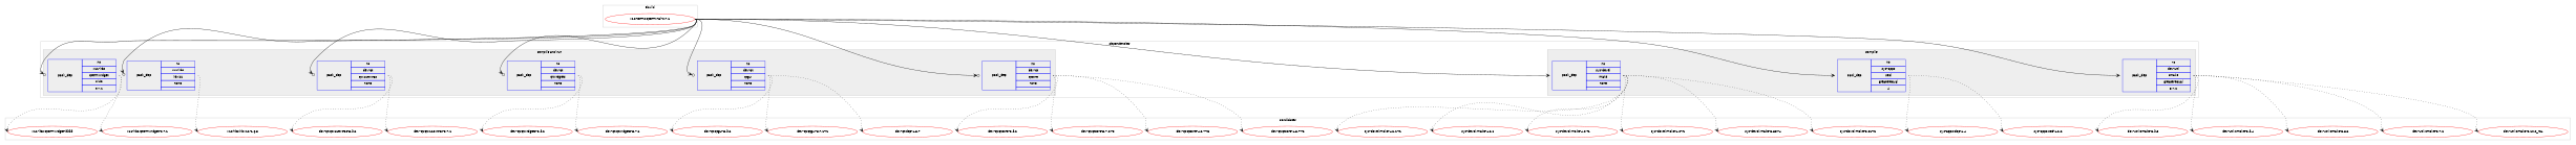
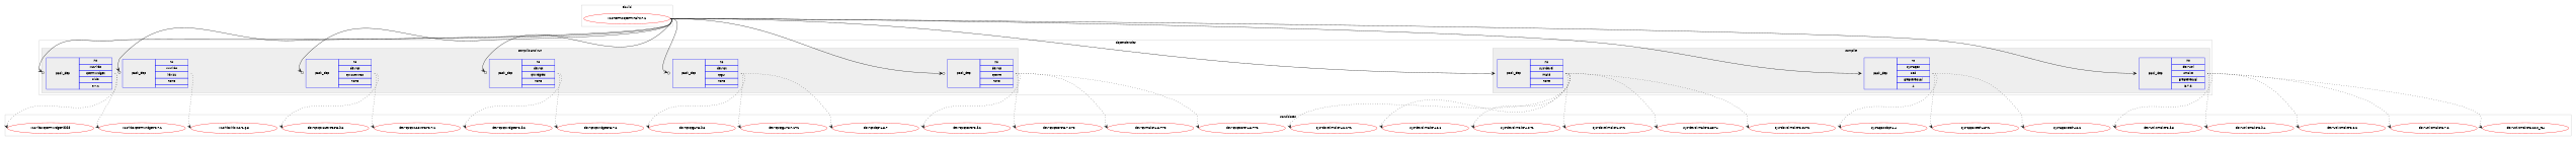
  digraph {
    compound=true
    concentrate=true
    fontname=Helvetica
    fontsize=10
    newrank=true
    rankdir=TB
    ranksep=1.5
    node [color=red fontname=Helvetica fontsize=10]
    edge [arrowhead=vee headport=w style=dotted tailport=e weight=100]
    n1 [label="x11-terms/qterminal-0.7.1" width=4]
    n2 [color=blue label=<<TABLE BORDER="0" CELLBORDER="1" CELLSPACING="0" CELLPADDING="4" WIDTH="220"><TR><TD ROWSPAN="6" CELLPADDING="30">pack_dep</TD></TR><TR><TD WIDTH="110">no</TD></TR><TR><TD>dev-util</TD></TR><TR><TD>cmake</TD></TR><TR><TD>greaterequal</TD></TR><TR><TD>3.7.2</TD></TR></TABLE>> shape=none]
    n3 [color=blue label=<<TABLE BORDER="0" CELLBORDER="1" CELLSPACING="0" CELLPADDING="4" WIDTH="220"><TR><TD ROWSPAN="6" CELLPADDING="30">pack_dep</TD></TR><TR><TD WIDTH="110">no</TD></TR><TR><TD>sys-apps</TD></TR><TR><TD>sed</TD></TR><TR><TD>greaterequal</TD></TR><TR><TD>4</TD></TR></TABLE>> shape=none]
    n4 [color=blue label=<<TABLE BORDER="0" CELLBORDER="1" CELLSPACING="0" CELLPADDING="4" WIDTH="220"><TR><TD ROWSPAN="6" CELLPADDING="30">pack_dep</TD></TR><TR><TD WIDTH="110">no</TD></TR><TR><TD>sys-devel</TD></TR><TR><TD>make</TD></TR><TR><TD>none</TD></TR><TR><TD></TD></TR></TABLE>> shape=none]
    n5 [color=blue label=<<TABLE BORDER="0" CELLBORDER="1" CELLSPACING="0" CELLPADDING="4" WIDTH="220"><TR><TD ROWSPAN="6" CELLPADDING="30">pack_dep</TD></TR><TR><TD WIDTH="110">no</TD></TR><TR><TD>dev-qt</TD></TR><TR><TD>qtcore</TD></TR><TR><TD>none</TD></TR><TR><TD></TD></TR></TABLE>> shape=none]
    n6 [color=blue label=<<TABLE BORDER="0" CELLBORDER="1" CELLSPACING="0" CELLPADDING="4" WIDTH="220"><TR><TD ROWSPAN="6" CELLPADDING="30">pack_dep</TD></TR><TR><TD WIDTH="110">no</TD></TR><TR><TD>dev-qt</TD></TR><TR><TD>qtgui</TD></TR><TR><TD>none</TD></TR><TR><TD></TD></TR></TABLE>> shape=none]
    n7 [color=blue label=<<TABLE BORDER="0" CELLBORDER="1" CELLSPACING="0" CELLPADDING="4" WIDTH="220"><TR><TD ROWSPAN="6" CELLPADDING="30">pack_dep</TD></TR><TR><TD WIDTH="110">no</TD></TR><TR><TD>dev-qt</TD></TR><TR><TD>qtwidgets</TD></TR><TR><TD>none</TD></TR><TR><TD></TD></TR></TABLE>> shape=none]
    n8 [color=blue label=<<TABLE BORDER="0" CELLBORDER="1" CELLSPACING="0" CELLPADDING="4" WIDTH="220"><TR><TD ROWSPAN="6" CELLPADDING="30">pack_dep</TD></TR><TR><TD WIDTH="110">no</TD></TR><TR><TD>dev-qt</TD></TR><TR><TD>qtx11extras</TD></TR><TR><TD>none</TD></TR><TR><TD></TD></TR></TABLE>> shape=none]
    n9 [color=blue label=<<TABLE BORDER="0" CELLBORDER="1" CELLSPACING="0" CELLPADDING="4" WIDTH="220"><TR><TD ROWSPAN="6" CELLPADDING="30">pack_dep</TD></TR><TR><TD WIDTH="110">no</TD></TR><TR><TD>x11-libs</TD></TR><TR><TD>libX11</TD></TR><TR><TD>none</TD></TR><TR><TD></TD></TR></TABLE>> shape=none]
    n10 [color=blue label=<<TABLE BORDER="0" CELLBORDER="1" CELLSPACING="0" CELLPADDING="4" WIDTH="220"><TR><TD ROWSPAN="6" CELLPADDING="30">pack_dep</TD></TR><TR><TD WIDTH="110">no</TD></TR><TR><TD>x11-libs</TD></TR><TR><TD>qtermwidget</TD></TR><TR><TD>tilde</TD></TR><TR><TD>0.7.1</TD></TR></TABLE>> shape=none]
    n11 [label="dev-util/cmake-3.10.0_rc4" width=4]
    n12 [label="dev-util/cmake-3.7.2" width=4]
    n13 [label="dev-util/cmake-3.8.2" width=4]
    n14 [label="dev-util/cmake-3.9.4" width=4]
    n15 [label="dev-util/cmake-3.9.5" width=4]
    n16 [label="sys-apps/sed-4.2.2" width=4]
+   n17 [label="sys-apps/sed-4.3-r1" width=4]
    n18 [label="sys-apps/dep-4.4" width=4]
    n19 [label="sys-devel/make-3.81-r2" width=4]
    n20 [label="sys-devel/make-3.82-r4" width=4]
    n21 [label="sys-devel/make-4.0-r1" width=4]
    n22 [label="sys-devel/make-4.1-r1" width=4]
    n23 [label="sys-devel/make-4.2.1" width=4]
    n24 [label="sys-devel/make-4.2.1-r1" width=4]
    n25 [label="dev-qt/qtcore-4.8.7-r2" width=4]
-   n26 [label="dev-qt/qtcore-4.8.7-r3" width=4]
+   n26 [label="dev-qt/make-4.8.7-r3" width=4]
    n27 [label="dev-qt/qtcore-5.7.1-r3" width=4]
    n28 [label="dev-qt/qtcore-5.9.2" width=4]
    n29 [label="dev-qt/dep-4.8.7" width=4]
    n30 [label="dev-qt/qtgui-5.7.1-r1" width=4]
    n31 [label="dev-qt/qtgui-5.9.2" width=4]
    n32 [label="dev-qt/qtwidgets-5.7.1" width=4]
    n33 [label="dev-qt/qtwidgets-5.9.2" width=4]
    n34 [label="dev-qt/qtx11extras-5.7.1" width=4]
    n35 [label="dev-qt/qtx11extras-5.9.2" width=4]
    n36 [label="x11-libs/libX11-1.6.5" width=4]
    n37 [label="x11-libs/qtermwidget-0.7.1" width=4]
    n38 [label="x11-libs/qtermwidget-9999" width=4]
    subgraph cluster_1 {
      color=gray
      label=<<i>ebuild</i>>
      rank=same
      n1
    }
    subgraph cluster_2 {
      color=gray
      label=<<i>dependencies</i>>
      subgraph cluster_3 {
        color=gray
        fillcolor="#eeeeee"
        label=<<i>compile</i>>
        style=filled
        subgraph sub_4 {
          color=gray
          fillcolor="#eeeeee"
          label=<<i>compile</i>>
          style=filled
          n2
        }
        subgraph sub_5 {
          color=gray
          fillcolor="#eeeeee"
          label=<<i>compile</i>>
          style=filled
          n3
        }
        subgraph sub_6 {
          color=gray
          fillcolor="#eeeeee"
          label=<<i>compile</i>>
          style=filled
          n4
        }
      }
      subgraph cluster_7 {
        color=gray
        fillcolor="#eeeeee"
        label=<<i>compile and run</i>>
        style=filled
        subgraph sub_8 {
          color=gray
          fillcolor="#eeeeee"
          label=<<i>compile and run</i>>
          style=filled
          n5
        }
        subgraph sub_9 {
          color=gray
          fillcolor="#eeeeee"
          label=<<i>compile and run</i>>
          style=filled
          n6
        }
        subgraph sub_10 {
          color=gray
          fillcolor="#eeeeee"
          label=<<i>compile and run</i>>
          style=filled
          n7
        }
        subgraph sub_11 {
          color=gray
          fillcolor="#eeeeee"
          label=<<i>compile and run</i>>
          style=filled
          n8
        }
        subgraph sub_12 {
          color=gray
          fillcolor="#eeeeee"
          label=<<i>compile and run</i>>
          style=filled
          n9
        }
        subgraph sub_13 {
          color=gray
          fillcolor="#eeeeee"
          label=<<i>compile and run</i>>
          style=filled
          n10
        }
      }
      subgraph cluster_14 {
        color=gray
        fillcolor="#eeeeee"
        label=<<i>run</i>>
        style=filled
      }
    }
    subgraph cluster_15 {
      color=gray
      label=<<i>candidates</i>>
      rank=same
      subgraph sub_16 {
        color=black
        label=<<i>candidates</i>>
        nodesep=1
        rank=same
        n11
        n12
        n13
        n14
        n15
      }
      subgraph sub_17 {
        color=black
        label=<<i>candidates</i>>
        nodesep=1
        rank=same
        n16
+       n17
        n18
      }
      subgraph sub_18 {
        color=black
        label=<<i>candidates</i>>
        nodesep=1
        rank=same
        n19
        n20
        n21
        n22
        n23
        n24
      }
      subgraph sub_19 {
        color=black
        label=<<i>candidates</i>>
        nodesep=1
        rank=same
        n25
        n26
        n27
        n28
      }
      subgraph sub_20 {
        color=black
        label=<<i>candidates</i>>
        nodesep=1
        rank=same
        n29
        n30
        n31
      }
      subgraph sub_21 {
        color=black
        label=<<i>candidates</i>>
        nodesep=1
        rank=same
        n32
        n33
      }
      subgraph sub_22 {
        color=black
        label=<<i>candidates</i>>
        nodesep=1
        rank=same
        n34
        n35
      }
      subgraph sub_23 {
        color=black
        label=<<i>candidates</i>>
        nodesep=1
        rank=same
        n36
      }
      subgraph sub_24 {
        color=black
        label=<<i>candidates</i>>
        nodesep=1
        rank=same
        n37
        n38
      }
    }
    n1 -> n2 [style=solid weight=20]
    n1 -> n3 [style=solid weight=20]
    n1 -> n4 [style=solid weight=20]
    n1 -> n5 [arrowhead=odotvee style=solid weight=20]
    n1 -> n6 [arrowhead=odotvee style=solid weight=20]
    n1 -> n7 [arrowhead=odotvee style=solid weight=20]
    n1 -> n8 [arrowhead=odotvee style=solid weight=20]
    n1 -> n9 [arrowhead=odotvee style=solid weight=20]
    n1 -> n10 [arrowhead=odotvee style=solid weight=20]
    n2 -> n11
    n2 -> n12
    n2 -> n13
    n2 -> n14
    n2 -> n15
    n3 -> n16
+   n3 -> n17
    n3 -> n18
    n4 -> n19
    n4 -> n20
    n4 -> n21
    n4 -> n22
    n4 -> n23
    n4 -> n24
    n5 -> n25
    n5 -> n26
    n5 -> n27
    n5 -> n28
    n6 -> n29
    n6 -> n30
    n6 -> n31
    n7 -> n32
    n7 -> n33
    n8 -> n34
    n8 -> n35
    n9 -> n36
    n10 -> n37
    n10 -> n38
  }
